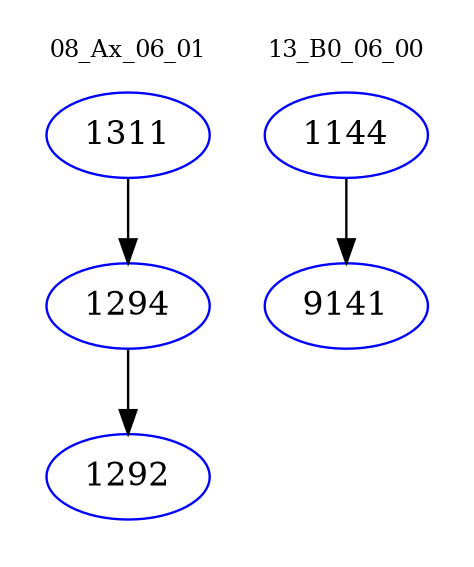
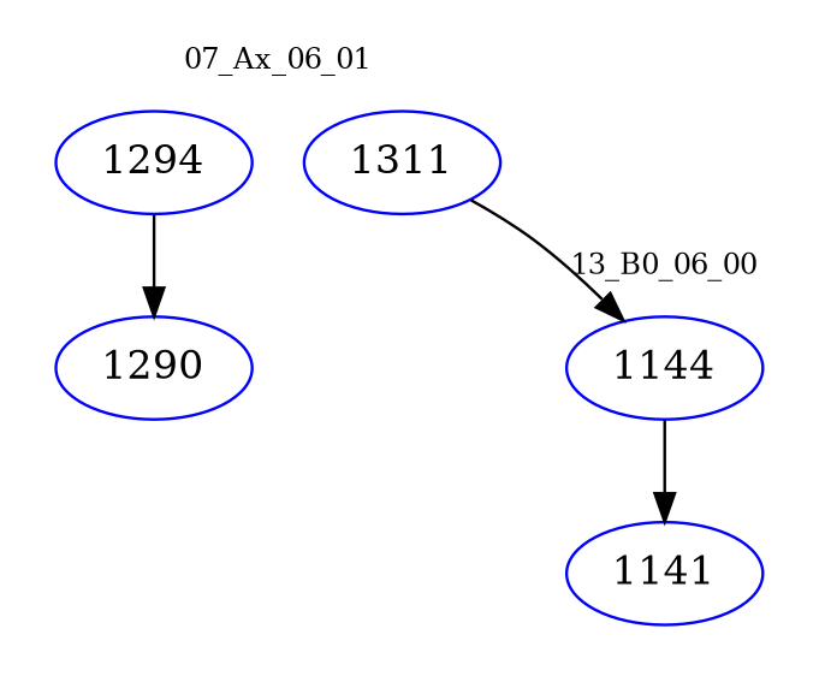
  digraph {
    node [color=blue]
    edge [color=black]
    n1 [label=1311]
    n2 [label=1294]
-   n3 [label=1292]
+   n3 [label=1290]
    n4 [label=1144]
-   n5 [label=9141]
+   n5 [label=1141]
    subgraph cluster_1 {
      color=white
      fontsize=10
-     label="08_Ax_06_01"
+     label="07_Ax_06_01"
      n1
      n2
      n3
    }
    subgraph cluster_2 {
      color=white
      fontsize=10
      label="13_B0_06_00"
      n4
      n5
    }
-   n1 -> n2
+   n1 -> n4
    n2 -> n3
    n4 -> n5
  }
